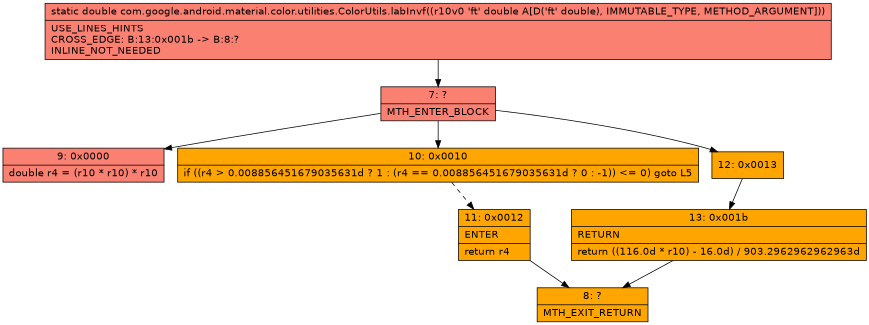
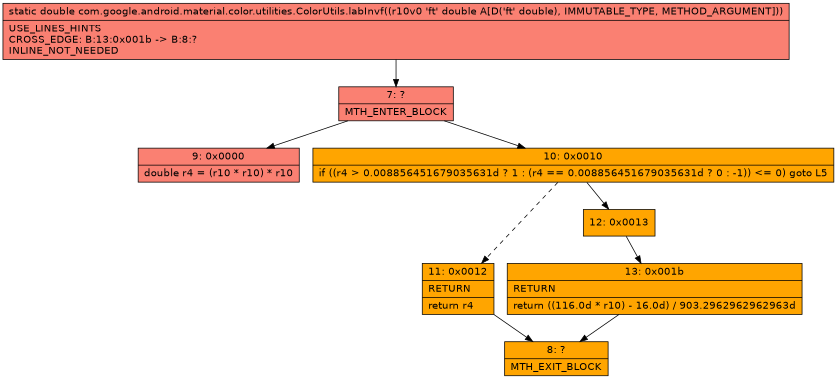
  digraph {
    fontname="DejaVu Sans"
    node [fillcolor=orange fontname="DejaVu Sans" shape=record style=filled]
    edge [fontname="DejaVu Sans"]
    n1 [fillcolor=salmon label="{7\:\ ?|MTH_ENTER_BLOCK\l}"]
    n2 [fillcolor=salmon label="{9\:\ 0x0000|double r4 = (r10 * r10) * r10\l}"]
    n3 [label="{10\:\ 0x0010|if ((r4 \> 0.008856451679035631d ? 1 : (r4 == 0.008856451679035631d ? 0 : \-1)) \<= 0) goto L5\l}"]
-   n4 [label="{11\:\ 0x0012|ENTER\l|return r4\l}"]
+   n4 [label="{11\:\ 0x0012|RETURN\l|return r4\l}"]
    n5 [label="{12\:\ 0x0013}"]
-   n6 [label="{8\:\ ?|MTH_EXIT_RETURN\l}"]
+   n6 [label="{8\:\ ?|MTH_EXIT_BLOCK\l}"]
    n7 [label="{13\:\ 0x001b|RETURN\l|return ((116.0d * r10) \- 16.0d) \/ 903.2962962962963d\l}"]
    n8 [fillcolor=salmon label="{static double com.google.android.material.color.utilities.ColorUtils.labInvf((r10v0 'ft' double A[D('ft' double), IMMUTABLE_TYPE, METHOD_ARGUMENT]))  | USE_LINES_HINTS\lCROSS_EDGE: B:13:0x001b \-\> B:8:?\lINLINE_NOT_NEEDED\l}"]
    n1 -> n2
    n1 -> n3
    n3 -> n4 [style=dashed]
-   n1 -> n5
+   n3 -> n5
    n4 -> n6
    n5 -> n7
    n7 -> n6
    n8 -> n1
  }
